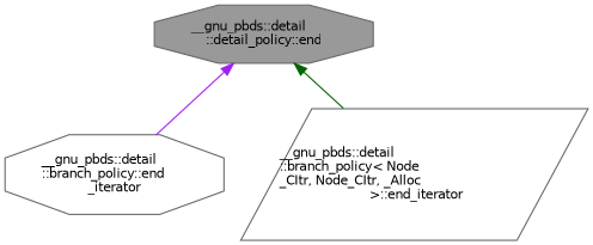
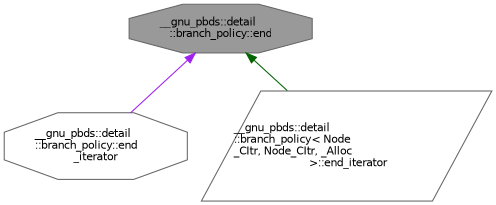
  digraph {
    rankdir=TB
    node [color=grey40 fillcolor=white fontname=Helvetica fontsize=10 shape=octagon style=filled]
    edge [dir=back fontname=Helvetica fontsize=10 labelfontname=Helvetica labelfontsize=10 style=solid]
-   n1 [color=gray40 fillcolor=grey60 fontcolor=black height=0.2 label="__gnu_pbds::detail\l::detail_policy::end" width=0.4]
+   n1 [color=gray40 fillcolor=grey60 fontcolor=black height=0.2 label="__gnu_pbds::detail\l::branch_policy::end" width=0.4]
    n2 [height=0.2 label="__gnu_pbds::detail\l::branch_policy::end\l_iterator" width=0.4]
    n3 [height=0.2 label="__gnu_pbds::detail\l::branch_policy\< Node\l_CItr, Node_CItr, _Alloc\l \>::end_iterator" shape=parallelogram width=0.4]
    n1 -> n2 [color=purple]
    n1 -> n3 [color=darkgreen]
  }
